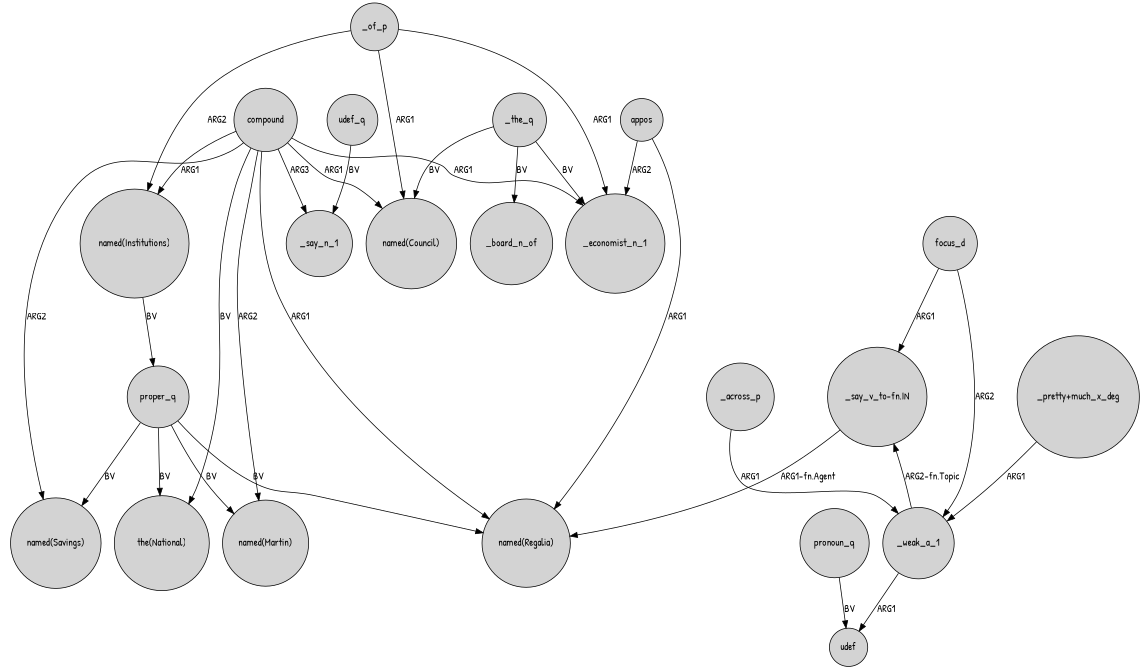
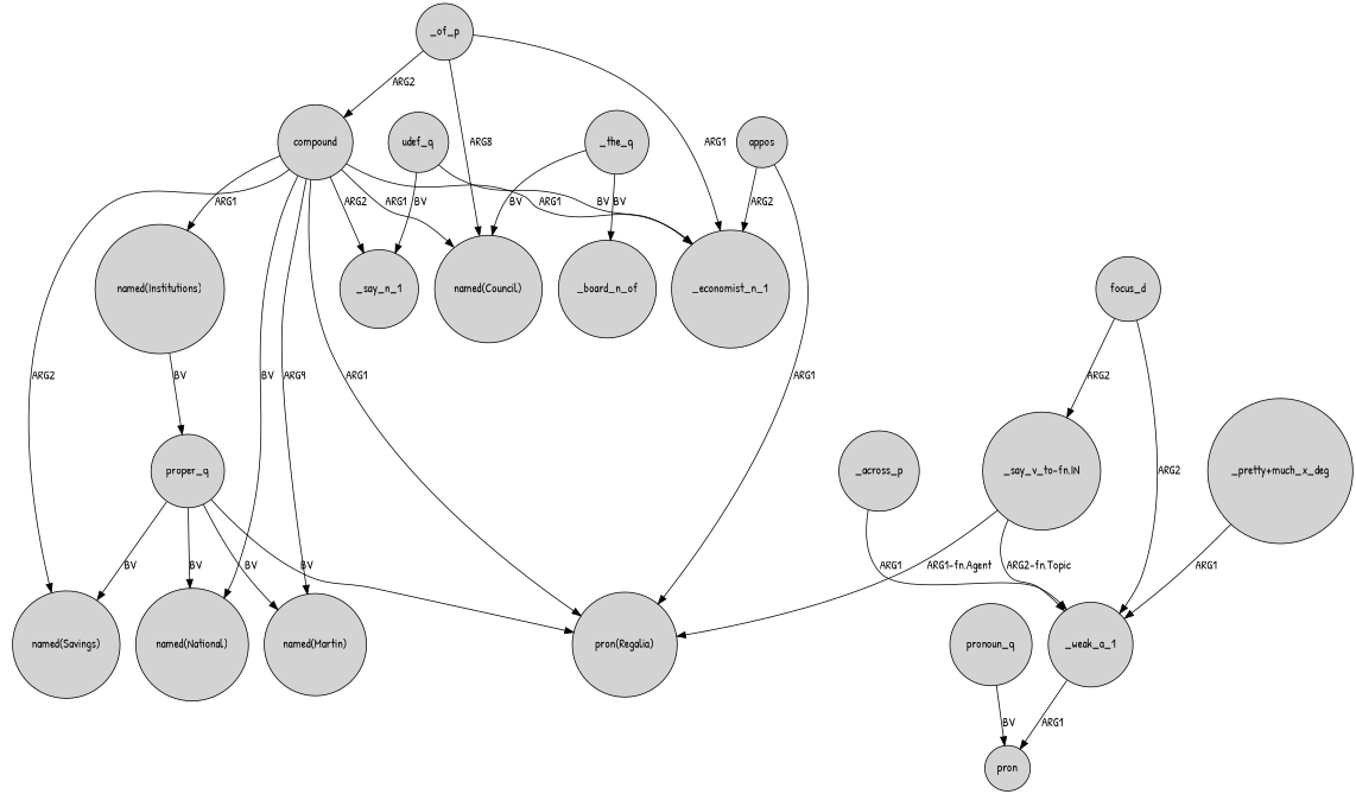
  digraph {
    fontname="Patrick Hand"
    node [fontname="Patrick Hand" shape=circle style=filled]
    edge [fontname="Patrick Hand"]
    "_say_v_to-fn.IN"
-   "named(Regalia)"
+   "named(Regalia)" [label="pron(Regalia)"]
    _weak_a_1
-   pron [label=udef]
+   pron
    proper_q
    "named(Martin)"
-   "named(National)" [label="the(National)"]
+   "named(National)"
    "named(Savings)"
    "named(Institutions)"
    appos
    _economist_n_1
    compound
    n13 [label=_say_n_1]
    "named(Council)"
    udef_q
    _across_p
    _the_q
    _board_n_of
    pronoun_q
    _of_p
    focus_d
    "_pretty+much_x_deg"
    "_say_v_to-fn.IN" -> "named(Regalia)" [label="ARG1-fn.Agent"]
-   _weak_a_1 -> "_say_v_to-fn.IN" [label="ARG2-fn.Topic"]
+   "_say_v_to-fn.IN" -> _weak_a_1 [label="ARG2-fn.Topic"]
    _weak_a_1 -> pron [label=ARG1]
    proper_q -> "named(Regalia)" [label=BV]
    proper_q -> "named(Martin)" [label=BV]
    proper_q -> "named(National)" [label=BV]
    proper_q -> "named(Savings)" [label=BV]
    "named(Institutions)" -> proper_q [label=BV]
    appos -> "named(Regalia)" [label=ARG1]
    appos -> _economist_n_1 [label=ARG2]
    compound -> "named(Regalia)" [label=ARG1]
-   compound -> "named(Martin)" [label=ARG2]
+   compound -> "named(Martin)" [label=ARG9]
    compound -> "named(National)" [label=BV]
    compound -> "named(Savings)" [label=ARG2]
    compound -> "named(Institutions)" [label=ARG1]
    compound -> _economist_n_1 [label=ARG1]
-   compound -> n13 [label=ARG3]
+   compound -> n13 [label=ARG2]
    compound -> "named(Council)" [label=ARG1]
-   _the_q -> _economist_n_1 [label=BV]
+   udef_q -> _economist_n_1 [label=BV]
    udef_q -> n13 [label=BV]
    _across_p -> _weak_a_1 [label=ARG1]
    _the_q -> "named(Council)" [label=BV]
    _the_q -> _board_n_of [label=BV]
    pronoun_q -> pron [label=BV]
-   _of_p -> "named(Institutions)" [label=ARG2]
+   _of_p -> compound [label=ARG2]
    _of_p -> _economist_n_1 [label=ARG1]
-   _of_p -> "named(Council)" [label=ARG1]
-   focus_d -> "_say_v_to-fn.IN" [label=ARG1]
+   _of_p -> "named(Council)" [label=ARG8]
+   focus_d -> "_say_v_to-fn.IN" [label=ARG2]
    focus_d -> _weak_a_1 [label=ARG2]
    "_pretty+much_x_deg" -> _weak_a_1 [label=ARG1]
  }
